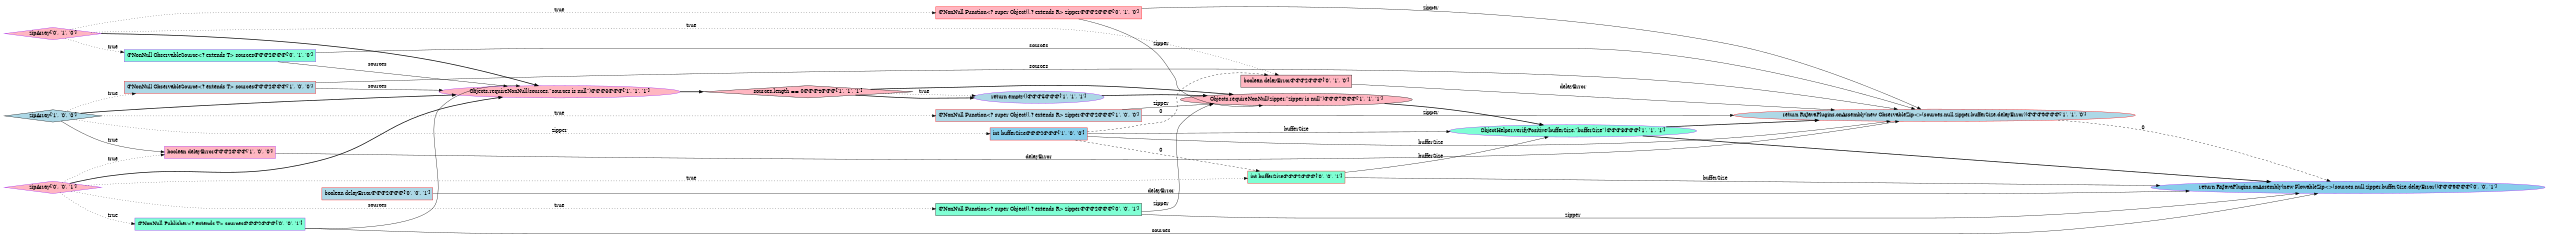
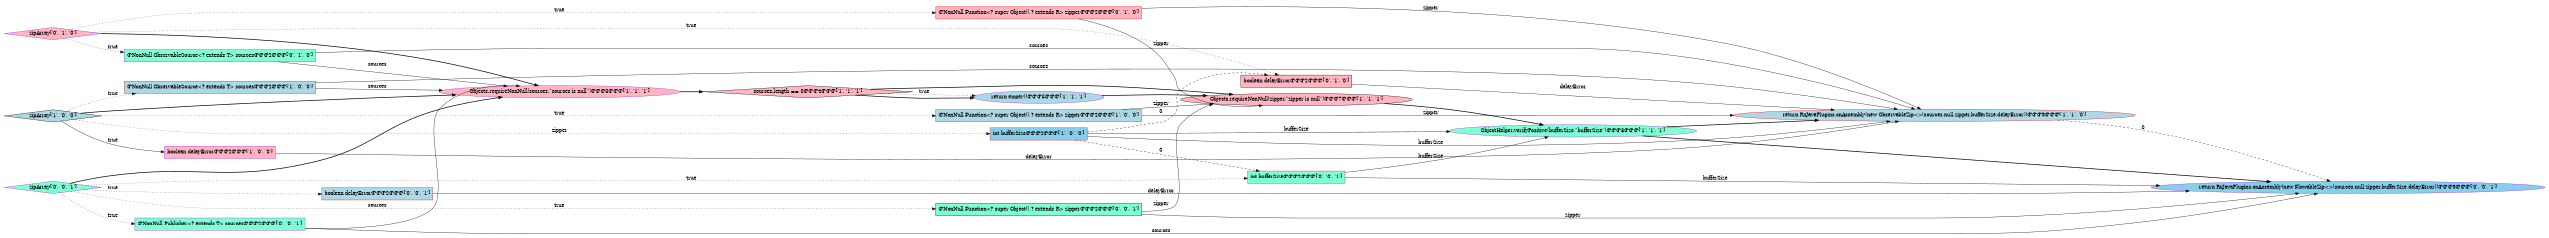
  digraph {
    rankdir=LR
    node [color=purple fillcolor=lightpink shape=box style=filled]
    edge [style=solid]
    n1 [label="zipArray['0', '1', '0']" shape=diamond]
    n2 [label="Objects.requireNonNull(sources,\"sources is null\")@@@3@@@['1', '1', '1']" shape=ellipse]
    n3 [fillcolor=aquamarine label="@NonNull ObservableSource<? extends T> sources@@@2@@@['0', '1', '0']"]
    n4 [color=red label="@NonNull Function<? super Object((,? extends R> zipper@@@2@@@['0', '1', '0']"]
    n5 [color=black label="boolean delayError@@@2@@@['0', '1', '0']"]
    n6 [color=black label="sources.length == 0@@@4@@@['1', '1', '1']" shape=diamond]
    n7 [color=red fillcolor=lightblue label="return RxJavaPlugins.onAssembly(new ObservableZip<>(sources,null,zipper,bufferSize,delayError))@@@9@@@['1', '1', '0']" shape=ellipse]
    n8 [color=black label="Objects.requireNonNull(zipper,\"zipper is null\")@@@7@@@['1', '1', '1']" shape=ellipse]
    n9 [fillcolor=lightblue label="return empty()@@@5@@@['1', '1', '1']" shape=ellipse]
    n10 [fillcolor=skyblue label="return RxJavaPlugins.onAssembly(new FlowableZip<>(sources,null,zipper,bufferSize,delayError))@@@9@@@['0', '0', '1']" shape=ellipse]
    n11 [color=red fillcolor=lightblue label="boolean delayError@@@2@@@['0', '0', '1']"]
    n12 [fillcolor=aquamarine label="@NonNull Publisher<? extends T> sources@@@2@@@['0', '0', '1']"]
    n13 [color=red fillcolor=aquamarine label="int bufferSize@@@2@@@['0', '0', '1']"]
    n14 [fillcolor=aquamarine label="ObjectHelper.verifyPositive(bufferSize,\"bufferSize\")@@@8@@@['1', '1', '1']" shape=ellipse]
    n15 [label="boolean delayError@@@2@@@['1', '0', '0']"]
-   n16 [label="zipArray['0', '0', '1']" shape=diamond]
+   n16 [fillcolor=aquamarine label="zipArray['0', '0', '1']" shape=diamond]
    n17 [color=black fillcolor=aquamarine label="@NonNull Function<? super Object((,? extends R> zipper@@@2@@@['0', '0', '1']"]
    n18 [color=red fillcolor=lightblue label="@NonNull ObservableSource<? extends T> sources@@@2@@@['1', '0', '0']"]
    n19 [color=red fillcolor=skyblue label="int bufferSize@@@2@@@['1', '0', '0']"]
    n20 [color=red fillcolor=lightblue label="@NonNull Function<? super Object((,? extends R> zipper@@@2@@@['1', '0', '0']"]
    n21 [color=black fillcolor=lightblue label="zipArray['1', '0', '0']" shape=diamond]
    n1 -> n2 [style=bold]
    n1 -> n3 [label=true style=dotted]
    n1 -> n4 [label=true style=dotted]
    n1 -> n5 [label=true style=dotted]
    n2 -> n6 [style=bold]
    n3 -> n2 [label=sources]
    n3 -> n7 [label=sources]
    n4 -> n7 [label=zipper]
    n4 -> n8 [label=zipper]
    n5 -> n7 [label=delayError]
    n6 -> n8 [style=bold]
    n6 -> n9 [style=bold]
    n6 -> n9 [label=true style=dotted]
    n7 -> n10 [label=0 style=dashed]
    n8 -> n14 [style=bold]
    n9 -> n8 [style=bold]
    n11 -> n10 [label=delayError]
    n12 -> n2 [label=sources]
    n12 -> n10 [label=sources]
    n13 -> n10 [label=bufferSize]
    n13 -> n14 [label=bufferSize]
    n14 -> n7 [style=bold]
    n14 -> n10 [style=bold]
    n15 -> n7 [label=delayError]
    n16 -> n2 [style=bold]
-   n16 -> n15 [label=true style=dotted]
+   n16 -> n11 [label=true style=dotted]
    n16 -> n12 [label=true style=dotted]
    n16 -> n13 [label=true style=dotted]
    n16 -> n17 [label=true style=dotted]
    n17 -> n8 [label=zipper]
    n17 -> n10 [label=zipper]
    n18 -> n2 [label=sources]
    n18 -> n7 [label=sources]
    n19 -> n5 [label=0 style=dashed]
    n19 -> n7 [label=bufferSize]
    n19 -> n13 [label=0 style=dashed]
    n19 -> n14 [label=bufferSize]
    n20 -> n7 [label=zipper]
    n20 -> n8 [label=zipper]
    n21 -> n2 [style=bold]
    n21 -> n15 [label=true]
    n21 -> n18 [label=true style=dotted]
    n21 -> n19 [label=zipper style=dotted]
    n21 -> n20 [label=true style=dotted]
  }
